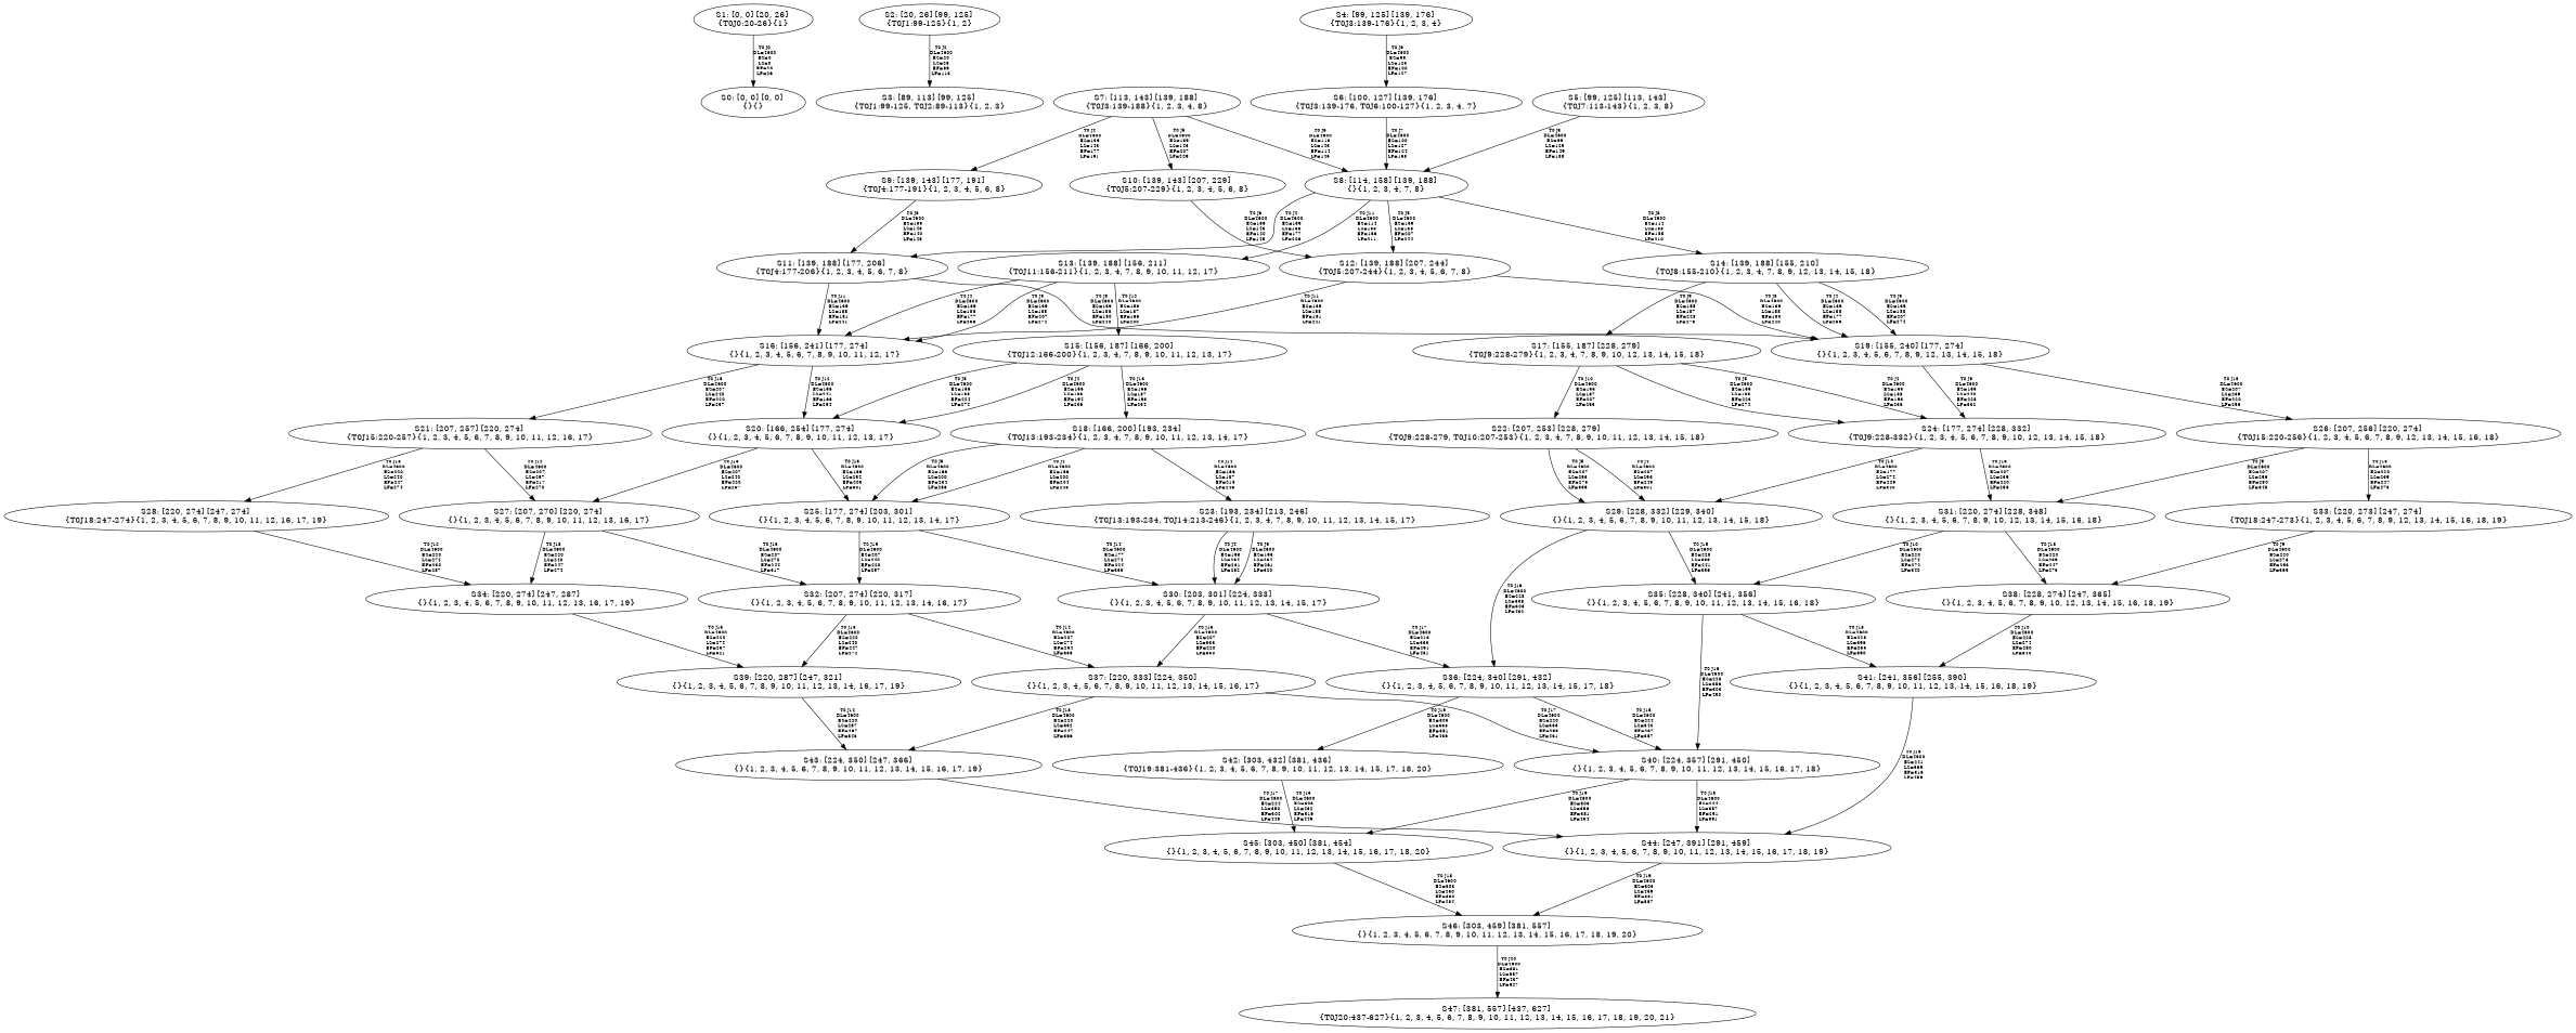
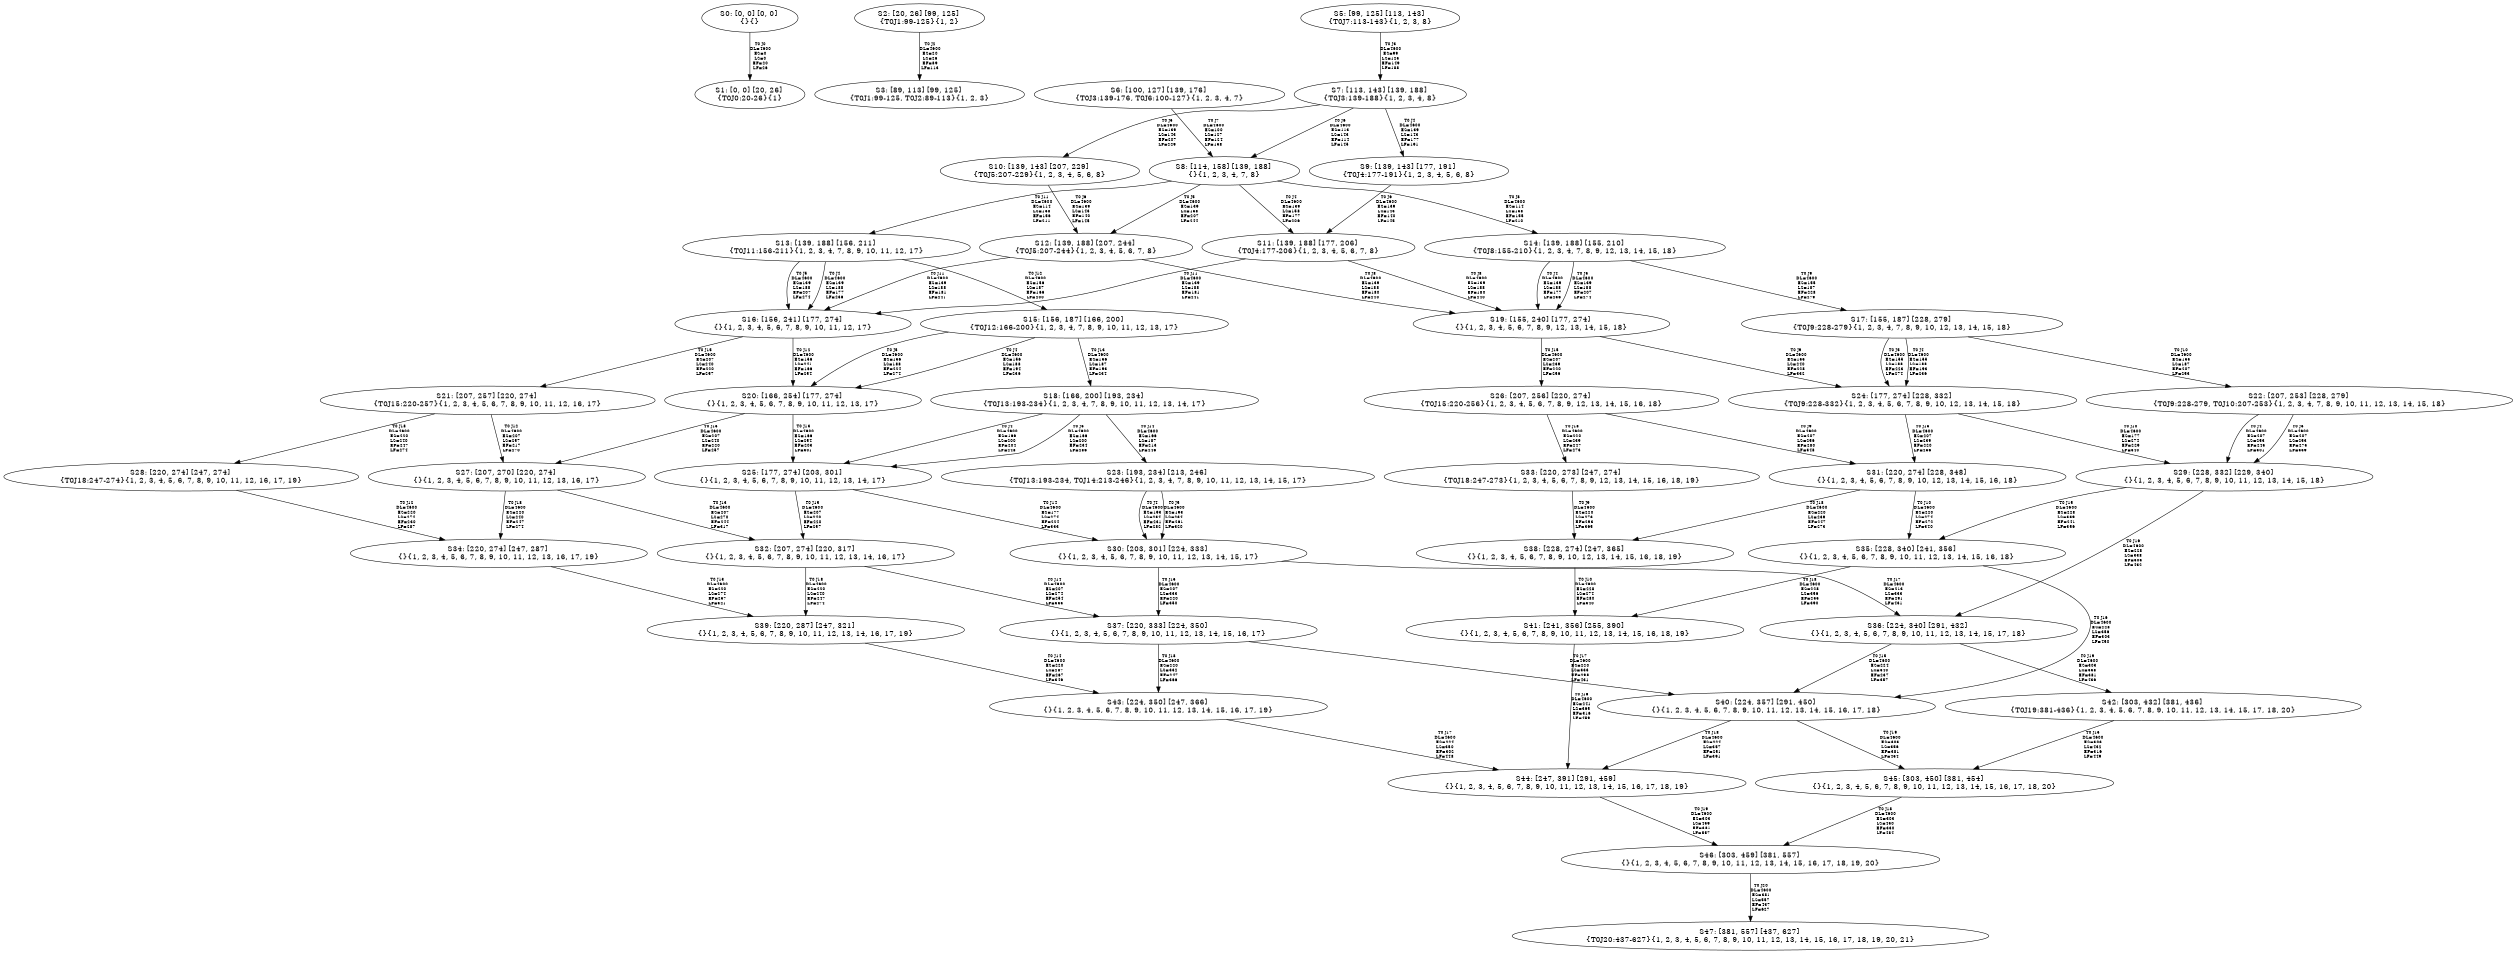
  digraph {
    edge [fontsize=8]
    n1 [label="S0: [0, 0] [0, 0] \n{}{}"]
    n2 [label="S1: [0, 0] [20, 26] \n{T0J0:20-26}{1}"]
    n3 [label="S2: [20, 26] [99, 125] \n{T0J1:99-125}{1, 2}"]
    n4 [label="S3: [89, 113] [99, 125] \n{T0J1:99-125, T0J2:89-113}{1, 2, 3}"]
-   n5 [label="S4: [99, 125] [139, 176] \n{T0J3:139-176}{1, 2, 3, 4}"]
    n6 [label="S6: [100, 127] [139, 176] \n{T0J3:139-176, T0J6:100-127}{1, 2, 3, 4, 7}"]
    n7 [label="S5: [99, 125] [113, 143] \n{T0J7:113-143}{1, 2, 3, 8}"]
    n8 [label="S7: [113, 143] [139, 188] \n{T0J3:139-188}{1, 2, 3, 4, 8}"]
    n9 [label="S8: [114, 158] [139, 188] \n{}{1, 2, 3, 4, 7, 8}"]
    n10 [label="S9: [139, 143] [177, 191] \n{T0J4:177-191}{1, 2, 3, 4, 5, 6, 8}"]
    n11 [label="S10: [139, 143] [207, 229] \n{T0J5:207-229}{1, 2, 3, 4, 5, 6, 8}"]
    n12 [label="S11: [139, 188] [177, 206] \n{T0J4:177-206}{1, 2, 3, 4, 5, 6, 7, 8}"]
    n13 [label="S12: [139, 188] [207, 244] \n{T0J5:207-244}{1, 2, 3, 4, 5, 6, 7, 8}"]
    n14 [label="S13: [139, 188] [156, 211] \n{T0J11:156-211}{1, 2, 3, 4, 7, 8, 9, 10, 11, 12, 17}"]
    n15 [label="S14: [139, 188] [155, 210] \n{T0J8:155-210}{1, 2, 3, 4, 7, 8, 9, 12, 13, 14, 15, 18}"]
    n16 [label="S16: [156, 241] [177, 274] \n{}{1, 2, 3, 4, 5, 6, 7, 8, 9, 10, 11, 12, 17}"]
    n17 [label="S19: [155, 240] [177, 274] \n{}{1, 2, 3, 4, 5, 6, 7, 8, 9, 12, 13, 14, 15, 18}"]
    n18 [label="S15: [156, 187] [166, 200] \n{T0J12:166-200}{1, 2, 3, 4, 7, 8, 9, 10, 11, 12, 13, 17}"]
    n19 [label="S17: [155, 187] [228, 279] \n{T0J9:228-279}{1, 2, 3, 4, 7, 8, 9, 10, 12, 13, 14, 15, 18}"]
    n20 [label="S20: [166, 254] [177, 274] \n{}{1, 2, 3, 4, 5, 6, 7, 8, 9, 10, 11, 12, 13, 17}"]
    n21 [label="S21: [207, 257] [220, 274] \n{T0J15:220-257}{1, 2, 3, 4, 5, 6, 7, 8, 9, 10, 11, 12, 16, 17}"]
    n22 [label="S24: [177, 274] [228, 332] \n{T0J9:228-332}{1, 2, 3, 4, 5, 6, 7, 8, 9, 10, 12, 13, 14, 15, 18}"]
    n23 [label="S26: [207, 256] [220, 274] \n{T0J15:220-256}{1, 2, 3, 4, 5, 6, 7, 8, 9, 12, 13, 14, 15, 16, 18}"]
    n24 [label="S18: [166, 200] [193, 234] \n{T0J13:193-234}{1, 2, 3, 4, 7, 8, 9, 10, 11, 12, 13, 14, 17}"]
    n25 [label="S22: [207, 253] [228, 279] \n{T0J9:228-279, T0J10:207-253}{1, 2, 3, 4, 7, 8, 9, 10, 11, 12, 13, 14, 15, 18}"]
    n26 [label="S23: [193, 234] [213, 246] \n{T0J13:193-234, T0J14:213-246}{1, 2, 3, 4, 7, 8, 9, 10, 11, 12, 13, 14, 15, 17}"]
    n27 [label="S25: [177, 274] [203, 301] \n{}{1, 2, 3, 4, 5, 6, 7, 8, 9, 10, 11, 12, 13, 14, 17}"]
    n28 [label="S27: [207, 270] [220, 274] \n{}{1, 2, 3, 4, 5, 6, 7, 8, 9, 10, 11, 12, 13, 16, 17}"]
    n29 [label="S28: [220, 274] [247, 274] \n{T0J18:247-274}{1, 2, 3, 4, 5, 6, 7, 8, 9, 10, 11, 12, 16, 17, 19}"]
    n30 [label="S29: [228, 332] [229, 340] \n{}{1, 2, 3, 4, 5, 6, 7, 8, 9, 10, 11, 12, 13, 14, 15, 18}"]
    n31 [label="S31: [220, 274] [228, 348] \n{}{1, 2, 3, 4, 5, 6, 7, 8, 9, 10, 12, 13, 14, 15, 16, 18}"]
    n32 [label="S30: [203, 301] [224, 333] \n{}{1, 2, 3, 4, 5, 6, 7, 8, 9, 10, 11, 12, 13, 14, 15, 17}"]
    n33 [label="S32: [207, 274] [220, 317] \n{}{1, 2, 3, 4, 5, 6, 7, 8, 9, 10, 11, 12, 13, 14, 16, 17}"]
    n34 [label="S33: [220, 273] [247, 274] \n{T0J18:247-273}{1, 2, 3, 4, 5, 6, 7, 8, 9, 12, 13, 14, 15, 16, 18, 19}"]
    n35 [label="S34: [220, 274] [247, 287] \n{}{1, 2, 3, 4, 5, 6, 7, 8, 9, 10, 11, 12, 13, 16, 17, 19}"]
    n36 [label="S35: [228, 340] [241, 356] \n{}{1, 2, 3, 4, 5, 6, 7, 8, 9, 10, 11, 12, 13, 14, 15, 16, 18}"]
    n37 [label="S36: [224, 340] [291, 432] \n{}{1, 2, 3, 4, 5, 6, 7, 8, 9, 10, 11, 12, 13, 14, 15, 17, 18}"]
    n38 [label="S37: [220, 333] [224, 350] \n{}{1, 2, 3, 4, 5, 6, 7, 8, 9, 10, 11, 12, 13, 14, 15, 16, 17}"]
    n39 [label="S38: [228, 274] [247, 365] \n{}{1, 2, 3, 4, 5, 6, 7, 8, 9, 10, 12, 13, 14, 15, 16, 18, 19}"]
    n40 [label="S39: [220, 287] [247, 321] \n{}{1, 2, 3, 4, 5, 6, 7, 8, 9, 10, 11, 12, 13, 14, 16, 17, 19}"]
    n41 [label="S40: [224, 357] [291, 450] \n{}{1, 2, 3, 4, 5, 6, 7, 8, 9, 10, 11, 12, 13, 14, 15, 16, 17, 18}"]
    n42 [label="S41: [241, 356] [255, 390] \n{}{1, 2, 3, 4, 5, 6, 7, 8, 9, 10, 11, 12, 13, 14, 15, 16, 18, 19}"]
    n43 [label="S42: [303, 432] [381, 436] \n{T0J19:381-436}{1, 2, 3, 4, 5, 6, 7, 8, 9, 10, 11, 12, 13, 14, 15, 17, 18, 20}"]
    n44 [label="S43: [224, 350] [247, 366] \n{}{1, 2, 3, 4, 5, 6, 7, 8, 9, 10, 11, 12, 13, 14, 15, 16, 17, 19}"]
    n45 [label="S44: [247, 391] [291, 459] \n{}{1, 2, 3, 4, 5, 6, 7, 8, 9, 10, 11, 12, 13, 14, 15, 16, 17, 18, 19}"]
    n46 [label="S45: [303, 450] [381, 454] \n{}{1, 2, 3, 4, 5, 6, 7, 8, 9, 10, 11, 12, 13, 14, 15, 16, 17, 18, 20}"]
    n47 [label="S46: [303, 459] [381, 557] \n{}{1, 2, 3, 4, 5, 6, 7, 8, 9, 10, 11, 12, 13, 14, 15, 16, 17, 18, 19, 20}"]
    n48 [label="S47: [381, 557] [437, 627] \n{T0J20:437-627}{1, 2, 3, 4, 5, 6, 7, 8, 9, 10, 11, 12, 13, 14, 15, 16, 17, 18, 19, 20, 21}"]
-   n2 -> n1 [label="T0 J0\nDL=4600\nES=0\nLS=0\nEF=20\nLF=26"]
+   n1 -> n2 [label="T0 J0\nDL=4600\nES=0\nLS=0\nEF=20\nLF=26"]
    n3 -> n4 [label="T0 J2\nDL=4600\nES=20\nLS=26\nEF=89\nLF=113"]
-   n5 -> n6 [label="T0 J6\nDL=4600\nES=99\nLS=125\nEF=100\nLF=127"]
    n6 -> n9 [label="T0 J7\nDL=4600\nES=100\nLS=127\nEF=124\nLF=158"]
-   n7 -> n9 [label="T0 J3\nDL=4600\nES=99\nLS=125\nEF=149\nLF=188"]
+   n7 -> n8 [label="T0 J3\nDL=4600\nES=99\nLS=125\nEF=149\nLF=188"]
    n8 -> n9 [label="T0 J6\nDL=4600\nES=113\nLS=143\nEF=114\nLF=145"]
    n8 -> n10 [label="T0 J4\nDL=4600\nES=139\nLS=143\nEF=177\nLF=191"]
    n8 -> n11 [label="T0 J5\nDL=4600\nES=139\nLS=143\nEF=207\nLF=229"]
    n9 -> n12 [label="T0 J4\nDL=4600\nES=139\nLS=158\nEF=177\nLF=206"]
    n9 -> n13 [label="T0 J5\nDL=4600\nES=139\nLS=158\nEF=207\nLF=244"]
    n9 -> n14 [label="T0 J11\nDL=4600\nES=114\nLS=158\nEF=156\nLF=211"]
    n9 -> n15 [label="T0 J8\nDL=4600\nES=114\nLS=158\nEF=155\nLF=210"]
    n10 -> n12 [label="T0 J6\nDL=4600\nES=139\nLS=143\nEF=140\nLF=145"]
    n11 -> n13 [label="T0 J6\nDL=4600\nES=139\nLS=143\nEF=140\nLF=145"]
    n12 -> n16 [label="T0 J11\nDL=4600\nES=139\nLS=188\nEF=181\nLF=241"]
    n12 -> n17 [label="T0 J8\nDL=4600\nES=139\nLS=188\nEF=180\nLF=240"]
    n13 -> n16 [label="T0 J11\nDL=4600\nES=139\nLS=188\nEF=181\nLF=241"]
    n13 -> n17 [label="T0 J8\nDL=4600\nES=139\nLS=188\nEF=180\nLF=240"]
    n14 -> n16 [label="T0 J4\nDL=4600\nES=139\nLS=188\nEF=177\nLF=236"]
    n14 -> n16 [label="T0 J5\nDL=4600\nES=139\nLS=188\nEF=207\nLF=274"]
    n14 -> n18 [label="T0 J12\nDL=4600\nES=156\nLS=187\nEF=166\nLF=200"]
    n15 -> n17 [label="T0 J4\nDL=4600\nES=139\nLS=188\nEF=177\nLF=236"]
    n15 -> n17 [label="T0 J5\nDL=4600\nES=139\nLS=188\nEF=207\nLF=274"]
    n15 -> n19 [label="T0 J9\nDL=4600\nES=155\nLS=187\nEF=228\nLF=279"]
    n16 -> n20 [label="T0 J12\nDL=4600\nES=156\nLS=241\nEF=166\nLF=254"]
    n16 -> n21 [label="T0 J15\nDL=4600\nES=207\nLS=240\nEF=220\nLF=257"]
    n17 -> n22 [label="T0 J9\nDL=4600\nES=155\nLS=240\nEF=228\nLF=332"]
    n17 -> n23 [label="T0 J15\nDL=4600\nES=207\nLS=239\nEF=220\nLF=256"]
    n18 -> n20 [label="T0 J4\nDL=4600\nES=156\nLS=188\nEF=194\nLF=236"]
    n18 -> n20 [label="T0 J5\nDL=4600\nES=156\nLS=188\nEF=224\nLF=274"]
    n18 -> n24 [label="T0 J13\nDL=4600\nES=156\nLS=187\nEF=193\nLF=234"]
    n19 -> n22 [label="T0 J4\nDL=4600\nES=155\nLS=188\nEF=193\nLF=236"]
    n19 -> n22 [label="T0 J5\nDL=4600\nES=155\nLS=188\nEF=223\nLF=274"]
    n19 -> n25 [label="T0 J10\nDL=4600\nES=155\nLS=187\nEF=207\nLF=253"]
    n20 -> n27 [label="T0 J13\nDL=4600\nES=166\nLS=254\nEF=203\nLF=301"]
    n20 -> n28 [label="T0 J15\nDL=4600\nES=207\nLS=240\nEF=220\nLF=257"]
    n21 -> n28 [label="T0 J12\nDL=4600\nES=207\nLS=257\nEF=217\nLF=270"]
    n21 -> n29 [label="T0 J18\nDL=4600\nES=220\nLS=240\nEF=247\nLF=274"]
    n22 -> n30 [label="T0 J10\nDL=4600\nES=177\nLS=274\nEF=229\nLF=340"]
    n22 -> n31 [label="T0 J15\nDL=4600\nES=207\nLS=239\nEF=220\nLF=256"]
    n23 -> n31 [label="T0 J9\nDL=4600\nES=207\nLS=256\nEF=280\nLF=348"]
    n23 -> n34 [label="T0 J18\nDL=4600\nES=220\nLS=239\nEF=247\nLF=273"]
    n24 -> n26 [label="T0 J14\nDL=4600\nES=166\nLS=187\nEF=213\nLF=246"]
    n24 -> n27 [label="T0 J4\nDL=4600\nES=166\nLS=200\nEF=204\nLF=248"]
    n24 -> n27 [label="T0 J5\nDL=4600\nES=166\nLS=200\nEF=234\nLF=286"]
    n25 -> n30 [label="T0 J4\nDL=4600\nES=207\nLS=253\nEF=245\nLF=301"]
    n25 -> n30 [label="T0 J5\nDL=4600\nES=207\nLS=253\nEF=275\nLF=339"]
    n26 -> n32 [label="T0 J4\nDL=4600\nES=193\nLS=234\nEF=231\nLF=282"]
    n26 -> n32 [label="T0 J5\nDL=4600\nES=193\nLS=234\nEF=261\nLF=320"]
    n27 -> n32 [label="T0 J14\nDL=4600\nES=177\nLS=274\nEF=224\nLF=333"]
    n27 -> n33 [label="T0 J15\nDL=4600\nES=207\nLS=240\nEF=220\nLF=257"]
    n28 -> n33 [label="T0 J13\nDL=4600\nES=207\nLS=270\nEF=244\nLF=317"]
    n28 -> n35 [label="T0 J18\nDL=4600\nES=220\nLS=240\nEF=247\nLF=274"]
    n29 -> n35 [label="T0 J12\nDL=4600\nES=220\nLS=274\nEF=230\nLF=287"]
    n30 -> n36 [label="T0 J15\nDL=4600\nES=228\nLS=339\nEF=241\nLF=356"]
    n30 -> n37 [label="T0 J16\nDL=4600\nES=228\nLS=338\nEF=303\nLF=432"]
    n31 -> n36 [label="T0 J10\nDL=4600\nES=220\nLS=274\nEF=272\nLF=340"]
    n31 -> n39 [label="T0 J18\nDL=4600\nES=220\nLS=239\nEF=247\nLF=273"]
    n32 -> n37 [label="T0 J17\nDL=4600\nES=213\nLS=333\nEF=291\nLF=431"]
    n32 -> n38 [label="T0 J15\nDL=4600\nES=207\nLS=333\nEF=220\nLF=350"]
    n33 -> n38 [label="T0 J14\nDL=4600\nES=207\nLS=274\nEF=254\nLF=333"]
    n33 -> n40 [label="T0 J18\nDL=4600\nES=220\nLS=240\nEF=247\nLF=274"]
    n34 -> n39 [label="T0 J9\nDL=4600\nES=220\nLS=273\nEF=293\nLF=365"]
    n35 -> n40 [label="T0 J13\nDL=4600\nES=220\nLS=274\nEF=257\nLF=321"]
    n36 -> n41 [label="T0 J16\nDL=4600\nES=228\nLS=356\nEF=303\nLF=450"]
    n36 -> n42 [label="T0 J18\nDL=4600\nES=228\nLS=356\nEF=255\nLF=390"]
    n37 -> n41 [label="T0 J15\nDL=4600\nES=224\nLS=340\nEF=237\nLF=357"]
    n37 -> n43 [label="T0 J19\nDL=4600\nES=303\nLS=338\nEF=381\nLF=436"]
    n38 -> n41 [label="T0 J17\nDL=4600\nES=220\nLS=333\nEF=298\nLF=431"]
    n38 -> n44 [label="T0 J18\nDL=4600\nES=220\nLS=332\nEF=247\nLF=366"]
    n39 -> n42 [label="T0 J10\nDL=4600\nES=228\nLS=274\nEF=280\nLF=340"]
    n40 -> n44 [label="T0 J14\nDL=4600\nES=220\nLS=287\nEF=267\nLF=346"]
    n41 -> n45 [label="T0 J18\nDL=4600\nES=224\nLS=357\nEF=251\nLF=391"]
    n41 -> n46 [label="T0 J19\nDL=4600\nES=303\nLS=356\nEF=381\nLF=454"]
    n42 -> n45 [label="T0 J16\nDL=4600\nES=241\nLS=365\nEF=316\nLF=459"]
    n43 -> n46 [label="T0 J15\nDL=4600\nES=303\nLS=432\nEF=316\nLF=449"]
    n44 -> n45 [label="T0 J17\nDL=4600\nES=224\nLS=350\nEF=302\nLF=448"]
    n45 -> n47 [label="T0 J19\nDL=4600\nES=303\nLS=459\nEF=381\nLF=557"]
    n46 -> n47 [label="T0 J18\nDL=4600\nES=303\nLS=450\nEF=330\nLF=484"]
    n47 -> n48 [label="T0 J20\nDL=4600\nES=381\nLS=557\nEF=437\nLF=627"]
  }
